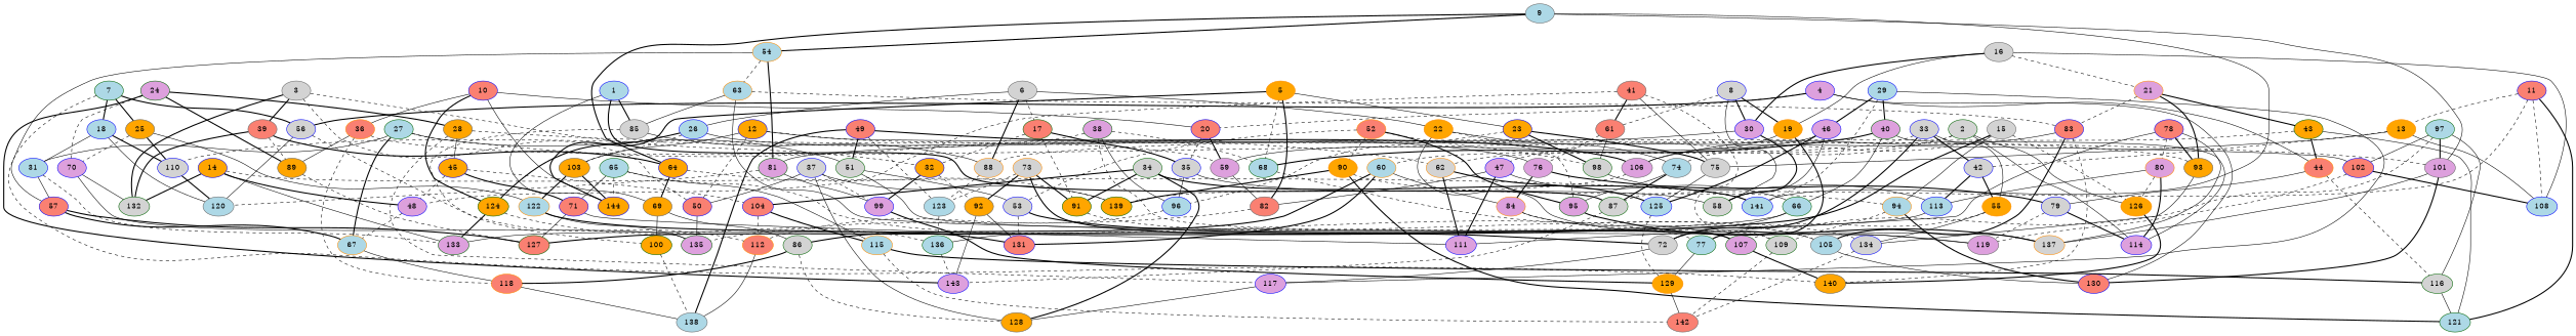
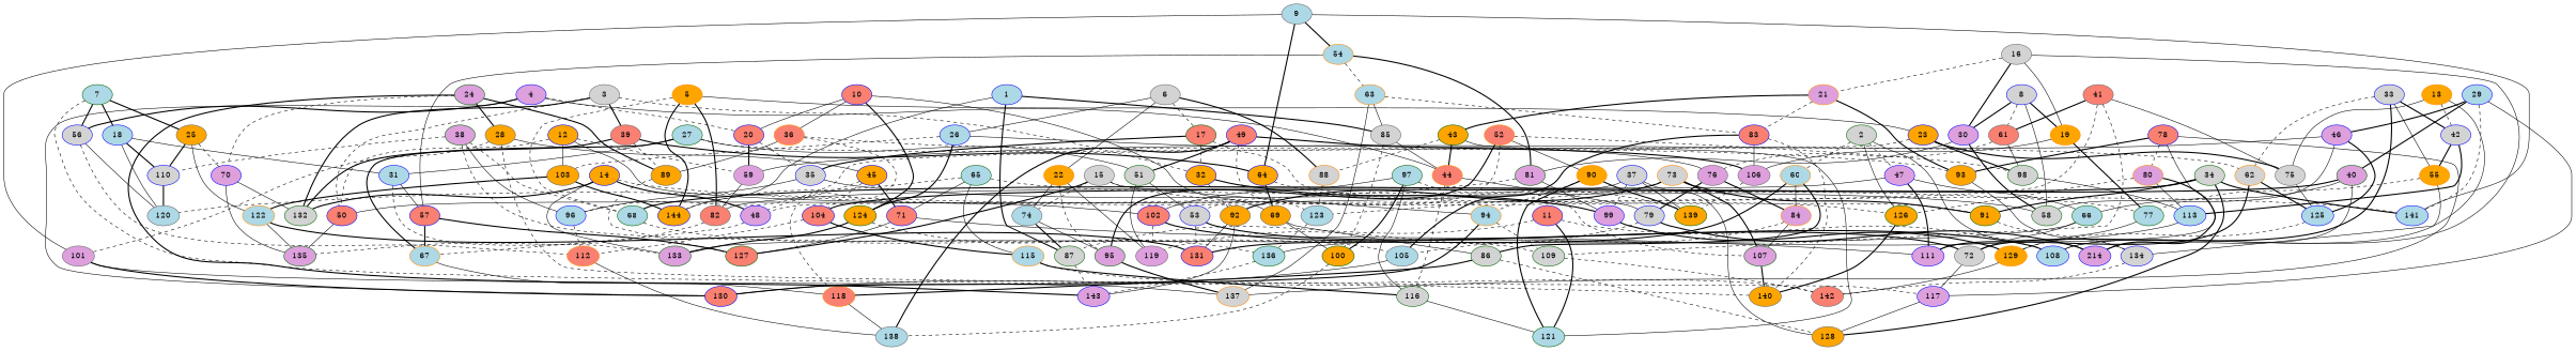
  graph {
    node [color=blue fillcolor=lightblue style=filled]
    edge [style=solid]
    85 [color=gray40 fillcolor=lightgrey]
    1
    87 [color=darkgreen fillcolor=lightgrey]
    144 [fillcolor=orange]
    88 [color=darkorange fillcolor=lightgrey]
    100 [color=darkgreen fillcolor=orange]
    143 [fillcolor=plum]
    106 [color=gray40 fillcolor=plum]
    139 [color=darkgreen fillcolor=orange]
    2 [color=darkgreen fillcolor=lightgrey]
    47 [fillcolor=plum]
    60 [color=darkorange]
-   114 [fillcolor=plum]
-   126 [color=darkorange fillcolor=orange]
+   114 [fillcolor=plum label=214]
+   126 [color=darkgreen fillcolor=orange]
    82 [color=gray40 fillcolor=salmon]
    66 [color=darkgreen]
    111 [fillcolor=plum]
    131 [fillcolor=salmon]
    84 [color=darkorange fillcolor=plum]
    86 [color=darkgreen fillcolor=lightgrey]
    140 [color=gray40 fillcolor=orange]
    3 [color=gray40 fillcolor=lightgrey]
    32 [fillcolor=orange]
    39 [color=gray40 fillcolor=salmon]
    50 [fillcolor=salmon]
    132 [color=darkgreen fillcolor=lightgrey]
    92 [color=gray40 fillcolor=orange]
    99 [fillcolor=plum]
    64 [fillcolor=orange]
    89 [color=gray40 fillcolor=orange]
    135 [color=darkgreen fillcolor=plum]
    4 [fillcolor=plum]
    20 [fillcolor=salmon]
    44 [color=darkorange fillcolor=salmon]
    56 [fillcolor=lightgrey]
    130 [fillcolor=salmon]
    59 [color=gray40 fillcolor=plum]
    35 [fillcolor=lightgrey]
    79 [fillcolor=lightgrey]
    116 [color=darkgreen fillcolor=lightgrey]
    120 [color=gray40]
    112 [color=darkorange fillcolor=salmon]
    5 [color=darkorange fillcolor=orange]
    23 [fillcolor=orange]
    68 [color=darkgreen]
    75 [color=gray40 fillcolor=lightgrey]
    96
    98 [color=darkgreen fillcolor=lightgrey]
    105 [color=gray40]
    6 [color=gray40 fillcolor=lightgrey]
    17 [color=darkgreen fillcolor=salmon]
    22 [color=darkorange fillcolor=orange]
    26
    91 [color=darkgreen fillcolor=orange]
    74 [color=gray40]
    95 [color=darkgreen fillcolor=plum]
    119 [color=gray40 fillcolor=plum]
    124 [color=darkgreen fillcolor=orange]
    103 [color=gray40 fillcolor=orange]
    76 [color=gray40 fillcolor=plum]
    123 [color=gray40]
    7 [color=darkgreen]
    18
    25 [color=gray40 fillcolor=orange]
    31
    110 [fillcolor=lightgrey]
    70 [fillcolor=plum]
    122 [color=darkorange]
    8 [fillcolor=lightgrey]
    19 [color=darkorange fillcolor=orange]
    30 [fillcolor=plum]
    58 [color=darkgreen fillcolor=lightgrey]
    61 [color=gray40 fillcolor=salmon]
    77 [color=darkgreen]
    81 [color=darkgreen fillcolor=plum]
    9 [color=gray40]
    54 [color=darkorange]
    101 [color=gray40 fillcolor=plum]
    141
    57 [fillcolor=salmon]
    63 [color=darkorange]
    69 [color=gray40 fillcolor=orange]
    137 [color=darkorange fillcolor=lightgrey]
    10 [fillcolor=salmon]
    36 [color=darkorange fillcolor=salmon]
    93 [color=gray40 fillcolor=orange]
    118 [color=darkorange fillcolor=salmon]
    133 [color=darkgreen fillcolor=plum]
    136 [color=darkgreen]
    11 [fillcolor=salmon]
    13 [color=darkorange fillcolor=orange]
    108
    121 [color=darkgreen]
    42 [fillcolor=lightgrey]
    12 [fillcolor=orange]
    102 [fillcolor=salmon]
    55 [color=darkorange fillcolor=orange]
    113
    125
    14 [fillcolor=orange]
    48 [fillcolor=plum]
    67 [color=darkorange]
    15 [color=gray40 fillcolor=lightgrey]
    94 [color=darkorange]
    127 [color=darkgreen fillcolor=salmon]
    109 [color=darkgreen fillcolor=lightgrey]
    16 [color=gray40 fillcolor=lightgrey]
    21 [color=darkorange fillcolor=plum]
    43 [color=darkgreen fillcolor=orange]
    83 [fillcolor=salmon]
    134 [fillcolor=lightgrey]
    129 [color=darkorange fillcolor=orange]
    24 [color=darkgreen fillcolor=plum]
    28 [color=gray40 fillcolor=orange]
    45 [fillcolor=orange]
    117 [fillcolor=plum]
    27 [color=darkgreen]
    51 [color=darkgreen fillcolor=lightgrey]
    62 [color=darkorange fillcolor=lightgrey]
    53 [fillcolor=lightgrey]
    104 [fillcolor=salmon]
    71 [fillcolor=salmon]
    128 [color=gray40 fillcolor=orange]
    29
    40 [color=darkgreen fillcolor=plum]
    46 [fillcolor=plum]
    33 [fillcolor=lightgrey]
    72 [color=gray40 fillcolor=lightgrey]
    34 [color=darkgreen fillcolor=lightgrey]
    115 [color=darkorange]
    138 [color=gray40]
    37 [fillcolor=lightgrey]
    38 [color=darkgreen fillcolor=plum]
    142 [color=gray40 fillcolor=salmon]
    41 [color=gray40 fillcolor=salmon]
    49 [fillcolor=salmon]
    52 [color=darkorange fillcolor=salmon]
    90 [color=darkorange fillcolor=orange]
    107 [color=darkgreen fillcolor=plum]
    65 [color=darkgreen]
    73 [color=darkorange fillcolor=lightgrey]
    78 [fillcolor=salmon]
    80 [color=darkorange fillcolor=plum]
    97 [color=darkgreen]
-   85 -- 88
+   85 -- 44
    85 -- 100 [style=dashed]
    1 -- 85 [style=bold]
    1 -- 87 [style=bold]
    1 -- 144
    87 -- 143 [style=dashed]
    88 -- 123 [style=dashed]
    100 -- 138 [style=dashed]
    106 -- 139 [style=dashed]
    2 -- 47 [style=dashed]
    2 -- 60 [style=dashed]
    2 -- 114
    2 -- 126
    47 -- 82
    47 -- 66
    47 -- 111 [style=bold]
    60 -- 131 [style=bold]
    60 -- 84
    60 -- 86 [style=bold]
    126 -- 140 [style=bold]
    82 -- 135 [style=dashed]
    66 -- 133
    66 -- 72
    84 -- 105 [style=dashed]
    84 -- 107
    86 -- 118 [style=bold]
    86 -- 128 [style=dashed]
    3 -- 32 [style=dashed]
    3 -- 39 [style=bold]
    3 -- 50 [style=dashed]
    3 -- 132 [style=bold]
    32 -- 92 [style=dashed]
    32 -- 99 [style=bold]
    39 -- 132 [style=bold]
    39 -- 64 [style=bold]
    39 -- 89 [style=dashed]
    50 -- 135
    92 -- 143
    92 -- 131
    99 -- 129 [style=bold]
    64 -- 139 [style=dashed]
    64 -- 69 [style=bold]
    89 -- 127 [style=dashed]
    4 -- 20 [style=dashed]
    4 -- 44
    4 -- 56 [style=bold]
    4 -- 130
    20 -- 59 [style=bold]
    20 -- 35 [style=dashed]
    44 -- 79
    44 -- 116 [style=dashed]
    56 -- 120
    56 -- 112 [style=dashed]
    59 -- 82
    35 -- 96
    35 -- 58
    79 -- 114 [style=bold]
    79 -- 119 [style=dashed]
    116 -- 121
    112 -- 138
    5 -- 144 [style=bold]
    5 -- 82 [style=bold]
    5 -- 23
    5 -- 68 [style=dashed]
    23 -- 75 [style=bold]
    23 -- 96 [style=dashed]
    23 -- 98 [style=bold]
    68 -- 105 [style=dashed]
    75 -- 125
    96 -- 112 [style=dashed]
    98 -- 113
    105 -- 130
    6 -- 88 [style=bold]
    6 -- 17 [style=dashed]
    6 -- 22
    6 -- 26
    17 -- 32 [style=dashed]
    17 -- 35 [style=bold]
    17 -- 91 [style=dashed]
    22 -- 74
    22 -- 95 [style=dashed]
    22 -- 119
    26 -- 124 [style=bold]
    26 -- 103 [style=dashed]
    26 -- 76
    91 -- 134 [style=dashed]
    74 -- 87 [style=bold]
    74 -- 95
    95 -- 137 [style=bold]
    124 -- 133 [style=bold]
    124 -- 136 [style=dashed]
    103 -- 144 [style=bold]
    103 -- 122 [style=bold]
    76 -- 84 [style=bold]
    76 -- 79 [style=bold]
    123 -- 136 [style=dashed]
    7 -- 140 [style=dashed]
    7 -- 56 [style=bold]
    7 -- 18 [style=bold]
    7 -- 25 [style=bold]
    18 -- 120
    18 -- 31
    18 -- 110 [style=bold]
    25 -- 110 [style=bold]
    25 -- 70 [style=dashed]
    25 -- 122
    31 -- 57
    31 -- 133 [style=dashed]
    110 -- 120 [style=bold]
    70 -- 132
    70 -- 135
    122 -- 131 [style=bold]
    122 -- 135
    8 -- 19 [style=bold]
    8 -- 30 [style=bold]
    8 -- 58
    8 -- 61 [style=dashed]
    19 -- 106
    19 -- 77 [style=bold]
    30 -- 58 [style=bold]
    30 -- 81
    61 -- 98
    61 -- 76 [style=dashed]
    77 -- 129
    81 -- 99
    81 -- 120 [style=dashed]
    9 -- 64 [style=bold]
    9 -- 54 [style=bold]
    9 -- 101
    9 -- 141
    54 -- 81 [style=bold]
    54 -- 57
    54 -- 63 [style=dashed]
    101 -- 130 [style=bold]
    101 -- 137
    57 -- 67 [style=bold]
    57 -- 127 [style=bold]
    63 -- 85
    63 -- 137
    63 -- 83 [style=dashed]
    69 -- 100
    69 -- 86
    10 -- 20
    10 -- 124 [style=bold]
    10 -- 69
    10 -- 36
    36 -- 89
    36 -- 93 [style=dashed]
    36 -- 118 [style=dashed]
    93 -- 134
    118 -- 138
    136 -- 143 [style=dashed]
    11 -- 87 [style=dashed]
-   11 -- 13 [style=dashed]
    11 -- 108 [style=dashed]
    11 -- 121 [style=bold]
    13 -- 75
    13 -- 108
    13 -- 42 [style=dashed]
    42 -- 55 [style=bold]
    42 -- 113 [style=bold]
    12 -- 50 [style=dashed]
    12 -- 59 [style=dashed]
    12 -- 103
    12 -- 102
    102 -- 119 [style=dashed]
    102 -- 108 [style=bold]
    55 -- 77 [style=dashed]
    55 -- 134
    113 -- 136
    125 -- 129 [style=dashed]
    14 -- 132 [style=bold]
    14 -- 141 [style=dashed]
    14 -- 133
    14 -- 48 [style=bold]
    48 -- 67 [style=dashed]
    67 -- 118
    15 -- 126 [style=dashed]
    15 -- 74 [style=dashed]
    15 -- 94
    15 -- 127 [style=bold]
    94 -- 130 [style=bold]
    94 -- 109 [style=dashed]
    109 -- 142 [style=dashed]
    16 -- 19
    16 -- 30 [style=bold]
    16 -- 108
    16 -- 21 [style=dashed]
    21 -- 93 [style=bold]
    21 -- 43 [style=bold]
    21 -- 83 [style=dashed]
    43 -- 88 [style=dashed]
    43 -- 44 [style=bold]
    43 -- 121
    83 -- 106
    83 -- 140 [style=dashed]
    83 -- 105 [style=bold]
    134 -- 142 [style=dashed]
    129 -- 142
    24 -- 143 [style=bold]
    24 -- 89 [style=bold]
    24 -- 70 [style=dashed]
    24 -- 28 [style=bold]
    28 -- 101 [style=dashed]
    28 -- 45
    28 -- 117 [style=dashed]
    45 -- 48 [style=dashed]
    45 -- 104 [style=dashed]
    45 -- 71 [style=bold]
    117 -- 128
    27 -- 31
    27 -- 67 [style=bold]
    27 -- 51
    27 -- 62 [style=dashed]
    51 -- 119
    51 -- 53
    62 -- 111 [style=bold]
    62 -- 125 [style=bold]
    53 -- 131 [style=dashed]
    53 -- 72 [style=bold]
    104 -- 112 [style=dashed]
    104 -- 115 [style=bold]
    71 -- 111
    71 -- 127
    29 -- 141 [style=dashed]
    29 -- 117
    29 -- 40 [style=bold]
    29 -- 46 [style=bold]
    40 -- 114
    40 -- 66
    40 -- 68 [style=bold]
    46 -- 59
    46 -- 58
    46 -- 125 [style=bold]
    33 -- 42 [style=bold]
    33 -- 55
    33 -- 62 [style=dashed]
    33 -- 72 [style=bold]
    72 -- 117
    34 -- 91 [style=bold]
    34 -- 141 [style=bold]
    34 -- 104 [style=bold]
    34 -- 128 [style=bold]
    115 -- 116 [style=bold]
    115 -- 142 [style=dashed]
    37 -- 139
    37 -- 50
    37 -- 99 [style=dashed]
    37 -- 128
    38 -- 68 [style=dashed]
    38 -- 96
    38 -- 110 [style=dashed]
    38 -- 109 [style=dashed]
    41 -- 75
    41 -- 61 [style=bold]
    41 -- 48 [style=dashed]
    41 -- 109 [style=dashed]
    49 -- 106 [style=bold]
    49 -- 123 [style=dashed]
    49 -- 51 [style=bold]
    49 -- 138 [style=bold]
    52 -- 98 [style=dashed]
    52 -- 95 [style=bold]
    52 -- 53 [style=dashed]
-   52 -- 90 [style=dashed]
+   52 -- 90
    90 -- 139 [style=bold]
    90 -- 121 [style=bold]
    90 -- 94 [style=dashed]
    107 -- 140 [style=bold]
    65 -- 144 [style=dashed]
    65 -- 77 [style=dashed]
    65 -- 71
    65 -- 115
    73 -- 92 [style=bold]
    73 -- 91 [style=bold]
    73 -- 123 [style=dashed]
    73 -- 107 [style=bold]
    78 -- 111
    78 -- 137
    78 -- 93 [style=bold]
    78 -- 80 [style=dashed]
    80 -- 114 [style=bold]
    80 -- 126 [style=dashed]
    80 -- 113
-   97 -- 101 [style=bold]
+   97 -- 100 [style=bold]
    97 -- 116
    97 -- 102
    97 -- 107 [style=dashed]
  }
